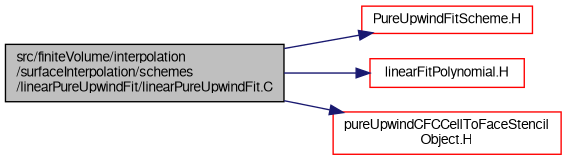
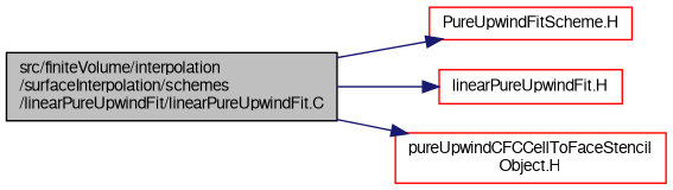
  digraph {
    rankdir=LR
    node [color=red fontname=FreeSans fontsize=10 shape=record]
    edge [color=midnightblue fontname=FreeSans fontsize=10 labelfontname=FreeSans labelfontsize=10 style=solid]
    n1 [color=black fillcolor=grey75 fontcolor=black height=0.2 label="src/finiteVolume/interpolation\l/surfaceInterpolation/schemes\l/linearPureUpwindFit/linearPureUpwindFit.C" style=filled width=0.4]
    n2 [height=0.2 label="PureUpwindFitScheme.H" width=0.4]
-   n3 [height=0.2 label="linearFitPolynomial.H" width=0.4]
+   n3 [height=0.2 label="linearPureUpwindFit.H" width=0.4]
    n4 [height=0.2 label="pureUpwindCFCCellToFaceStencil\lObject.H" width=0.4]
    n1 -> n2
    n1 -> n3
    n1 -> n4
  }
